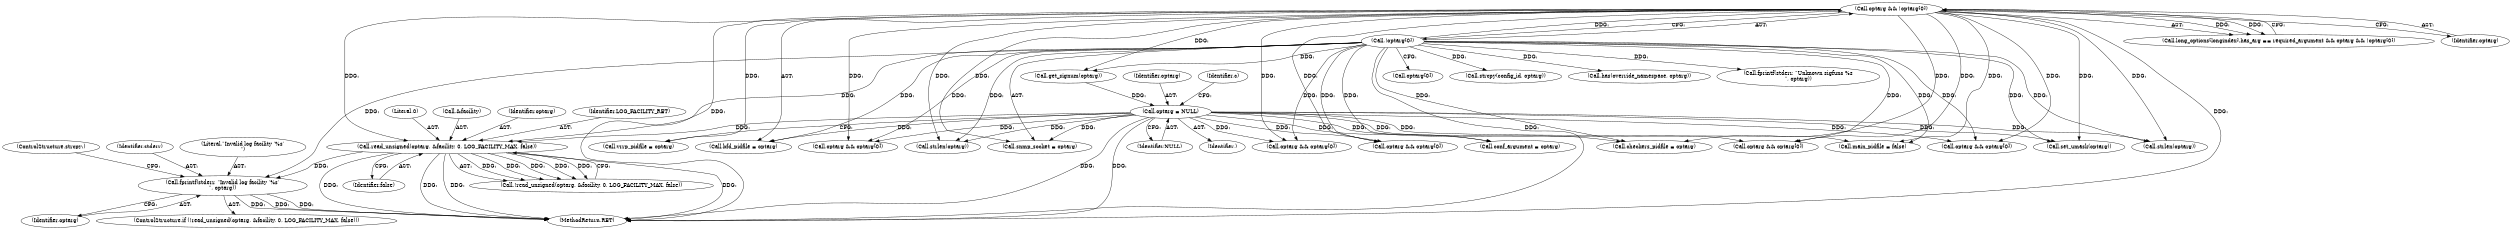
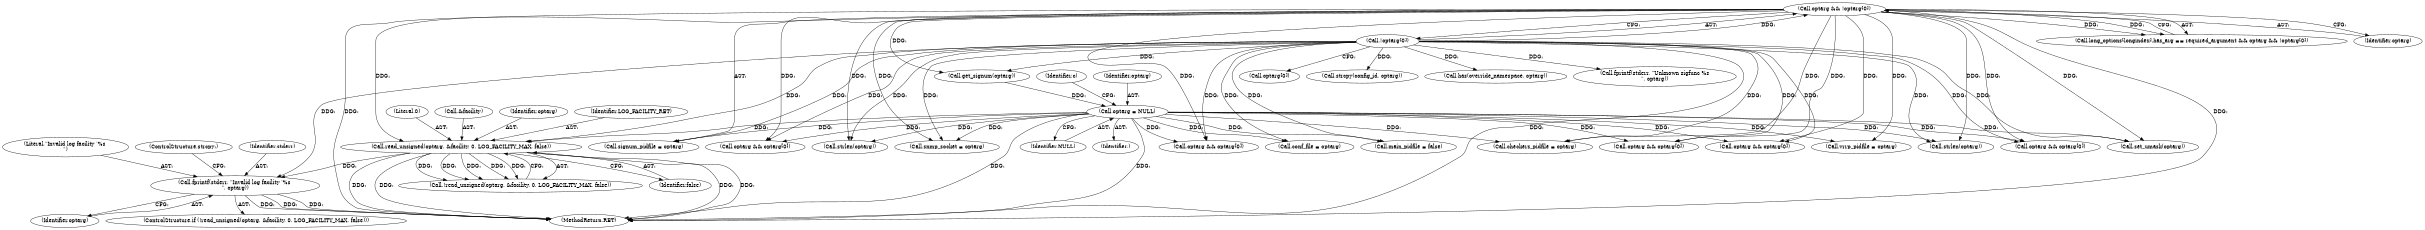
  digraph {
    n1 [label="(Call,fprintf(stderr, \"Invalid log facility '%s'\n\", optarg))"]
    n2 [label="(Identifier,optarg)"]
    n3 [label="(MethodReturn,RET)"]
    n4 [label="(ControlStructure,if (!read_unsigned(optarg, &facility, 0, LOG_FACILITY_MAX, false)))"]
    n5 [label="(Call,read_unsigned(optarg, &facility, 0, LOG_FACILITY_MAX, false))"]
    n6 [label="(Call,!read_unsigned(optarg, &facility, 0, LOG_FACILITY_MAX, false))"]
    n7 [label="(Identifier,false)"]
    n8 [label="(Call,optarg && !optarg[0])"]
    n9 [label="(Call,!optarg[0])"]
-   n10 [label="(Call,bfd_pidfile = optarg)"]
+   n10 [label="(Call,signum_pidfile = optarg)"]
    n11 [label="(Call,optarg && optarg[0])"]
    n12 [label="(Call,strlen(optarg))"]
    n13 [label="(Call,snmp_socket = optarg)"]
    n14 [label="(Call,optarg && optarg[0])"]
    n15 [label="(Call,optarg && optarg[0])"]
    n16 [label="(Call,optarg && optarg[0])"]
    n17 [label="(Call,get_signum(optarg))"]
    n18 [label="(Call,main_pidfile = false)"]
    n19 [label="(Call,set_umask(optarg))"]
    n20 [label="(Call,vrrp_pidfile = optarg)"]
    n21 [label="(Call,checkers_pidfile = optarg)"]
    n22 [label="(Call,optarg && optarg[0])"]
    n23 [label="(Call,strlen(optarg))"]
    n24 [label="(Call,long_options[longindex].has_arg == required_argument && optarg && !optarg[0])"]
    n25 [label="(Identifier,optarg)"]
-   n26 [label="(Call,conf_argument = optarg)"]
+   n26 [label="(Call,conf_file = optarg)"]
    n27 [label="(Call,optarg[0])"]
    n28 [label="(Call,strcpy(config_id, optarg))"]
    n29 [label="(Call,has(override_namespace, optarg))"]
    n30 [label="(Call,fprintf(stderr, \"Unknown sigfunc %s\n\", optarg))"]
    n31 [label="(Call,optarg = NULL)"]
    n32 [label="(Identifier,NULL)"]
    n33 [label="(Identifier,)"]
    n34 [label="(Call,&facility)"]
    n35 [label="(Identifier,stderr)"]
    n36 [label="(Identifier,c)"]
    n37 [label="(Identifier,optarg)"]
    n38 [label="(Identifier,LOG_FACILITY_RET)"]
    n39 [label="(Literal,\"Invalid log facility '%s'\n\")"]
    n40 [label="(Identifier,optarg)"]
    n41 [label="(ControlStructure,strcpy;)"]
    n42 [label="(Literal,0)"]
    n1 -> n2 [label="CFG: "]
    n1 -> n3 [label="DDG: "]
    n1 -> n3 [label="DDG: "]
    n1 -> n3 [label="DDG: "]
    n1 -> n4 [label="AST: "]
    n2 -> n1 [label="AST: "]
    n5 -> n1 [label="DDG: "]
    n5 -> n3 [label="DDG: "]
    n5 -> n3 [label="DDG: "]
    n5 -> n3 [label="DDG: "]
    n5 -> n3 [label="DDG: "]
    n5 -> n6 [label="AST: "]
    n5 -> n6 [label="DDG: "]
    n5 -> n6 [label="DDG: "]
    n5 -> n6 [label="DDG: "]
    n5 -> n6 [label="DDG: "]
    n5 -> n6 [label="DDG: "]
    n5 -> n7 [label="CFG: "]
    n6 -> n5 [label="CFG: "]
    n7 -> n5 [label="AST: "]
    n8 -> n3 [label="DDG: "]
    n8 -> n3 [label="DDG: "]
    n8 -> n5 [label="DDG: "]
    n8 -> n9 [label="CFG: "]
    n8 -> n10 [label="AST: "]
    n8 -> n11 [label="DDG: "]
    n8 -> n12 [label="DDG: "]
    n8 -> n13 [label="DDG: "]
    n8 -> n14 [label="DDG: "]
    n8 -> n15 [label="DDG: "]
    n8 -> n16 [label="DDG: "]
    n8 -> n17 [label="DDG: "]
-   n8 -> n18 [label="DDG: "]
    n8 -> n19 [label="DDG: "]
    n8 -> n20 [label="DDG: "]
    n8 -> n21 [label="DDG: "]
    n8 -> n22 [label="DDG: "]
    n8 -> n23 [label="DDG: "]
    n8 -> n24 [label="AST: "]
    n8 -> n24 [label="DDG: "]
    n8 -> n24 [label="DDG: "]
    n8 -> n25 [label="CFG: "]
    n9 -> n1 [label="DDG: "]
    n9 -> n3 [label="DDG: "]
    n9 -> n5 [label="DDG: "]
    n9 -> n8 [label="AST: "]
    n9 -> n8 [label="DDG: "]
    n9 -> n10 [label="DDG: "]
    n9 -> n11 [label="DDG: "]
    n9 -> n12 [label="DDG: "]
-   n9 -> n13 [label="AST: "]
+   n9 -> n13 [label="DDG: "]
    n9 -> n14 [label="DDG: "]
    n9 -> n15 [label="DDG: "]
    n9 -> n16 [label="DDG: "]
    n9 -> n17 [label="DDG: "]
    n9 -> n18 [label="DDG: "]
    n9 -> n19 [label="DDG: "]
    n9 -> n21 [label="DDG: "]
    n9 -> n22 [label="DDG: "]
    n9 -> n23 [label="DDG: "]
    n9 -> n26 [label="DDG: "]
    n9 -> n27 [label="CFG: "]
    n9 -> n28 [label="DDG: "]
    n9 -> n29 [label="DDG: "]
    n9 -> n30 [label="DDG: "]
    n17 -> n31 [label="DDG: "]
    n24 -> n8 [label="CFG: "]
    n25 -> n8 [label="AST: "]
    n31 -> n3 [label="DDG: "]
    n31 -> n3 [label="DDG: "]
    n31 -> n5 [label="DDG: "]
    n31 -> n10 [label="DDG: "]
    n31 -> n11 [label="DDG: "]
    n31 -> n12 [label="DDG: "]
    n31 -> n13 [label="DDG: "]
    n31 -> n14 [label="DDG: "]
    n31 -> n15 [label="DDG: "]
    n31 -> n16 [label="DDG: "]
    n31 -> n18 [label="DDG: "]
    n31 -> n19 [label="DDG: "]
-   n31 -> n20 [label="CFG: "]
+   n31 -> n20 [label="DDG: "]
    n31 -> n21 [label="DDG: "]
    n31 -> n22 [label="DDG: "]
    n31 -> n23 [label="DDG: "]
    n31 -> n26 [label="DDG: "]
    n31 -> n32 [label="CFG: "]
    n31 -> n33 [label="AST: "]
    n32 -> n31 [label="AST: "]
    n34 -> n5 [label="AST: "]
    n35 -> n1 [label="AST: "]
    n36 -> n31 [label="CFG: "]
    n37 -> n5 [label="AST: "]
    n38 -> n5 [label="AST: "]
    n39 -> n1 [label="AST: "]
    n40 -> n31 [label="AST: "]
    n41 -> n1 [label="CFG: "]
    n42 -> n5 [label="AST: "]
  }
